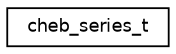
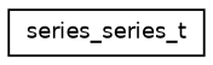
  digraph {
    rankdir=LR
-   n1 [color=black fillcolor=white fontname=Helvetica fontsize=10 height=0.2 label=cheb_series_t shape=record style=filled width=0.4]
+   n1 [color=black fillcolor=white fontname=Helvetica fontsize=10 height=0.2 label=series_series_t shape=record style=filled width=0.4]
  }
